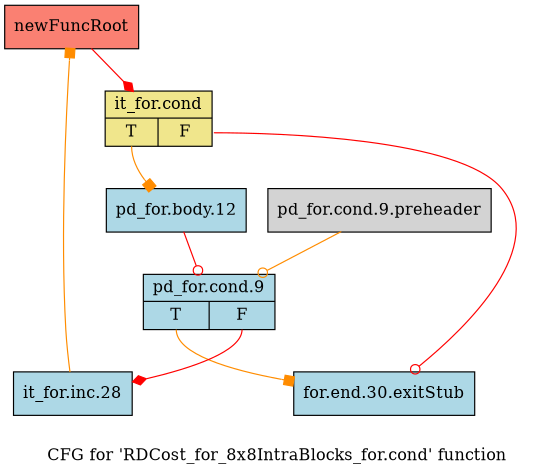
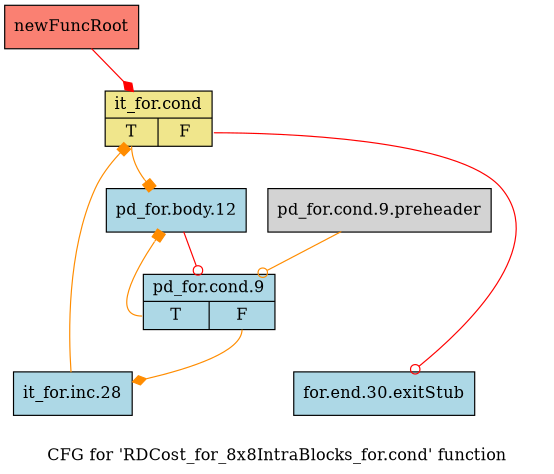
  digraph {
    label="CFG for 'RDCost_for_8x8IntraBlocks_for.cond' function"
    node [fillcolor=lightblue shape=record style=filled]
    edge [arrowhead=odot color=darkorange]
    n1 [fillcolor=salmon label="{newFuncRoot}"]
    n2 [fillcolor=khaki label="{it_for.cond|{<s0>T|<s1>F}}"]
    n3 [label="{for.end.30.exitStub}"]
    n4 [label="{pd_for.body.12}"]
    n5 [fillcolor=lightgrey label="{pd_for.cond.9.preheader}"]
    n6 [label="{pd_for.cond.9|{<s0>T|<s1>F}}"]
    n7 [label="{it_for.inc.28}"]
    n1 -> n2 [arrowhead=diamond color=red]
    n2 -> n3 [color=red tailport=s1]
    n2 -> n4 [arrowhead=box tailport=s0]
    n4 -> n6 [color=red]
    n5 -> n6
-   n6 -> n3 [arrowhead=box tailport=s0]
-   n6 -> n7 [arrowhead=diamond color=red tailport=s1]
-   n7 -> n1 [arrowhead=box]
+   n6 -> n4 [arrowhead=box tailport=s0]
+   n6 -> n7 [arrowhead=diamond tailport=s1]
+   n7 -> n2 [arrowhead=box]
  }
